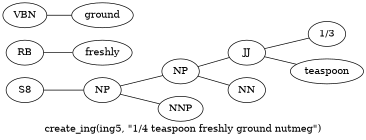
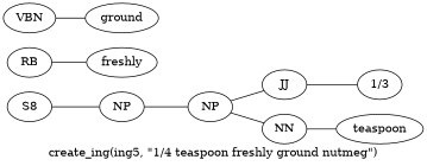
  graph {
    label="create_ing(ing5, \"1/4 teaspoon freshly ground nutmeg\")"
    rankdir=LR
    n1 [label=S8]
    n2 [label=NP]
    n3 [label=NP]
-   n4 [label=NNP]
    n5 [label=JJ]
    n6 [label=NN]
    n7 [label="1/3"]
    n8 [label=teaspoon]
    n9 [label=RB]
    n10 [label=freshly]
    n11 [label=VBN]
    n12 [label=ground]
    n1 -- n2
    n2 -- n3
-   n2 -- n4
    n3 -- n5
    n3 -- n6
    n5 -- n7
-   n5 -- n8
+   n6 -- n8
    n9 -- n10
    n11 -- n12
  }
